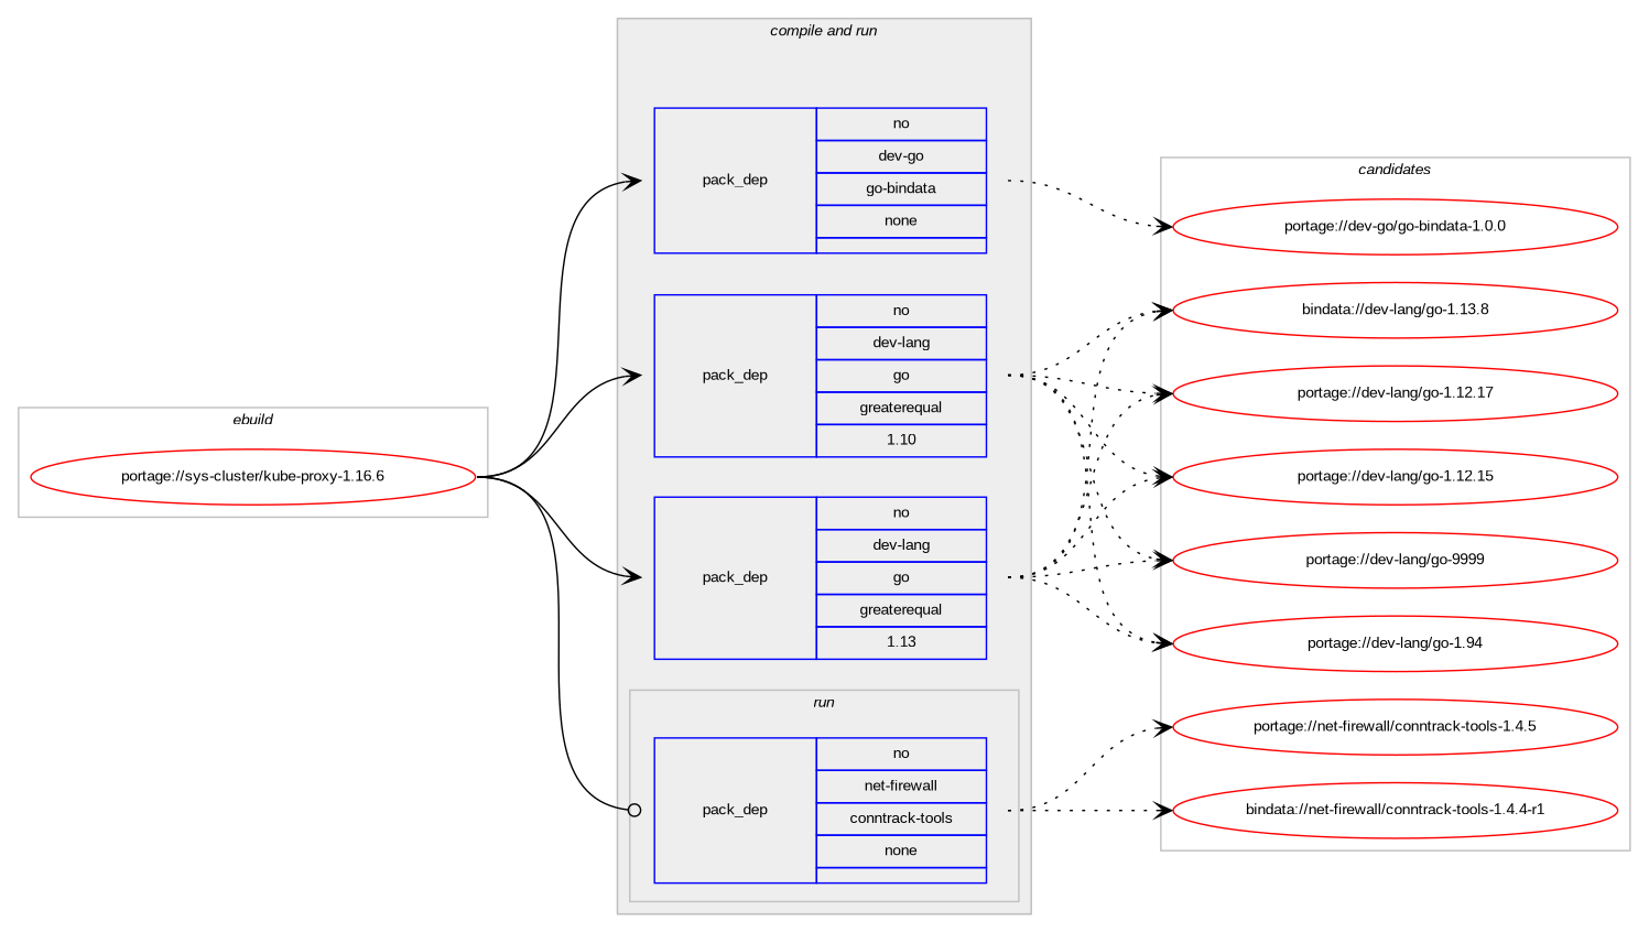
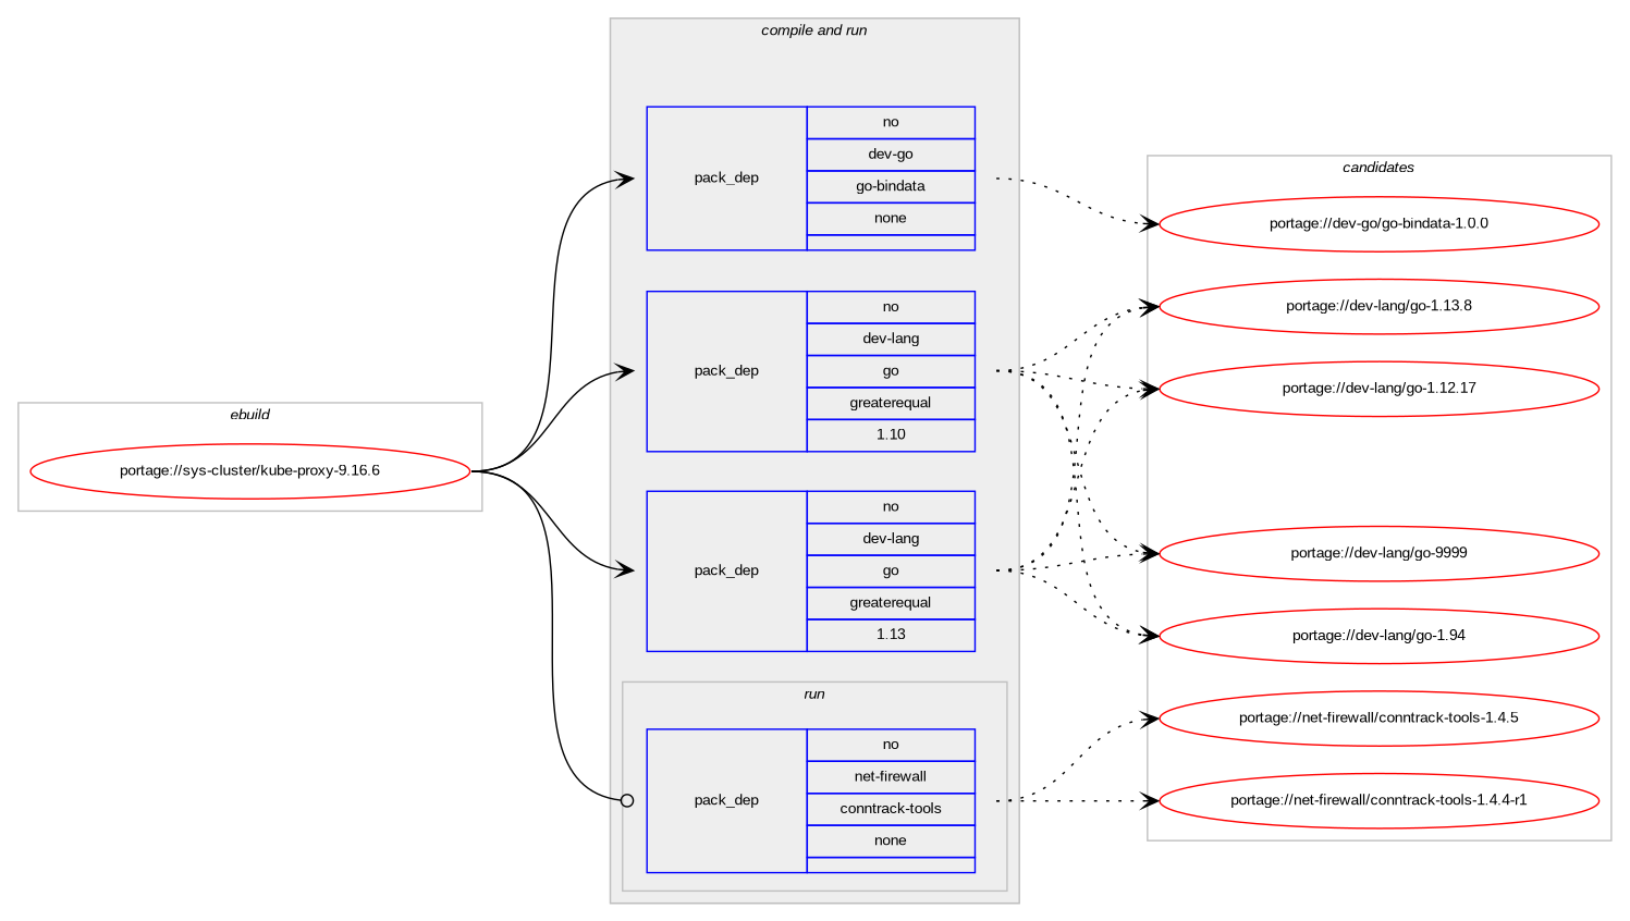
  digraph {
    compound=true
    concentrate=true
    fontname="Liberation Sans"
    fontsize=10
    newrank=true
    rankdir=LR
    ranksep=1.5
    node [color=red fontname="Liberation Sans" fontsize=10]
    edge [arrowhead=vee fontname="Liberation Sans" headport=w style=dotted tailport=e weight=100]
-   n1 [label="portage://sys-cluster/kube-proxy-1.16.6" width=4]
+   n1 [label="portage://sys-cluster/kube-proxy-9.16.6" width=4]
    n2 [color=blue label=<<TABLE BORDER="0" CELLBORDER="1" CELLSPACING="0" CELLPADDING="4" WIDTH="220"><TR><TD ROWSPAN="6" CELLPADDING="30">pack_dep</TD></TR><TR><TD WIDTH="110">no</TD></TR><TR><TD>dev-go</TD></TR><TR><TD>go-bindata</TD></TR><TR><TD>none</TD></TR><TR><TD></TD></TR></TABLE>> shape=none]
    n3 [color=blue label=<<TABLE BORDER="0" CELLBORDER="1" CELLSPACING="0" CELLPADDING="4" WIDTH="220"><TR><TD ROWSPAN="6" CELLPADDING="30">pack_dep</TD></TR><TR><TD WIDTH="110">no</TD></TR><TR><TD>dev-lang</TD></TR><TR><TD>go</TD></TR><TR><TD>greaterequal</TD></TR><TR><TD>1.10</TD></TR></TABLE>> shape=none]
    n4 [color=blue label=<<TABLE BORDER="0" CELLBORDER="1" CELLSPACING="0" CELLPADDING="4" WIDTH="220"><TR><TD ROWSPAN="6" CELLPADDING="30">pack_dep</TD></TR><TR><TD WIDTH="110">no</TD></TR><TR><TD>dev-lang</TD></TR><TR><TD>go</TD></TR><TR><TD>greaterequal</TD></TR><TR><TD>1.13</TD></TR></TABLE>> shape=none]
    n5 [color=blue label=<<TABLE BORDER="0" CELLBORDER="1" CELLSPACING="0" CELLPADDING="4" WIDTH="220"><TR><TD ROWSPAN="6" CELLPADDING="30">pack_dep</TD></TR><TR><TD WIDTH="110">no</TD></TR><TR><TD>net-firewall</TD></TR><TR><TD>conntrack-tools</TD></TR><TR><TD>none</TD></TR><TR><TD></TD></TR></TABLE>> shape=none]
    n6 [label="portage://dev-go/go-bindata-1.0.0" width=4]
    n7 [label="portage://dev-lang/go-9999" width=4]
    n8 [label="portage://dev-lang/go-1.94" width=4]
-   n9 [label="bindata://dev-lang/go-1.13.8" width=4]
+   n9 [label="portage://dev-lang/go-1.13.8" width=4]
    n10 [label="portage://dev-lang/go-1.12.17" width=4]
-   n11 [label="portage://dev-lang/go-1.12.15" width=4]
    n12 [label="portage://net-firewall/conntrack-tools-1.4.5" width=4]
-   n13 [label="bindata://net-firewall/conntrack-tools-1.4.4-r1" width=4]
+   n13 [label="portage://net-firewall/conntrack-tools-1.4.4-r1" width=4]
    subgraph cluster_1 {
      color=gray
      label=<<i>ebuild</i>>
      rank=same
      n1
    }
    subgraph cluster_2 {
      color=gray
      label=<<i>dependencies</i>>
      subgraph cluster_3 {
        color=gray
        fillcolor="#eeeeee"
        label=<<i>compile</i>>
        style=filled
        subgraph sub_4 {
          color=gray
          fillcolor="#eeeeee"
          label=<<i>compile</i>>
          style=filled
          n2
        }
        subgraph sub_5 {
          color=gray
          fillcolor="#eeeeee"
          label=<<i>compile</i>>
          style=filled
          n3
        }
        subgraph sub_6 {
          color=gray
          fillcolor="#eeeeee"
          label=<<i>compile</i>>
          style=filled
          n4
        }
      }
      subgraph cluster_7 {
        color=gray
        fillcolor="#eeeeee"
        label=<<i>compile and run</i>>
        style=filled
      }
      subgraph cluster_8 {
        color=gray
        fillcolor="#eeeeee"
        label=<<i>run</i>>
        style=filled
        subgraph sub_9 {
          color=gray
          fillcolor="#eeeeee"
          label=<<i>run</i>>
          style=filled
          n5
        }
      }
    }
    subgraph cluster_10 {
      color=gray
      label=<<i>candidates</i>>
      rank=same
      subgraph sub_11 {
        color=black
        label=<<i>candidates</i>>
        nodesep=1
        rank=same
        n6
      }
      subgraph sub_12 {
        color=black
        label=<<i>candidates</i>>
        nodesep=1
        rank=same
        n7
        n8
        n9
        n10
-       n11
      }
      subgraph sub_13 {
        color=black
        label=<<i>candidates</i>>
        nodesep=1
        rank=same
        n7
        n8
        n9
        n10
-       n11
      }
      subgraph sub_14 {
        color=black
        label=<<i>candidates</i>>
        nodesep=1
        rank=same
        n12
        n13
      }
    }
    n1 -> n2 [style=solid weight=20]
    n1 -> n3 [style=solid weight=20]
    n1 -> n4 [style=solid weight=20]
    n1 -> n5 [arrowhead=odot style=solid weight=20]
    n2 -> n6
    n3 -> n7
    n3 -> n8
    n3 -> n9
    n3 -> n10
-   n3 -> n11
    n4 -> n7
    n4 -> n8
    n4 -> n9
    n4 -> n10
-   n4 -> n11
    n5 -> n12
    n5 -> n13
  }
